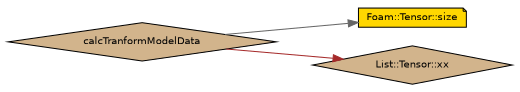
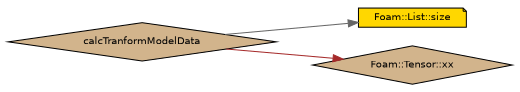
  digraph {
    rankdir=LR
    node [color=black fillcolor=tan fontname=Helvetica fontsize=10 shape=diamond style=filled]
    edge [fontname=Helvetica fontsize=10 labelfontname=Helvetica labelfontsize=10 style=solid]
    n1 [fontcolor=black height=0.2 label=calcTranformModelData width=0.4]
-   n2 [fillcolor=gold height=0.2 label="Foam::Tensor::size" shape=note width=0.4]
-   n3 [height=0.2 label="List::Tensor::xx" width=0.4]
+   n2 [fillcolor=gold height=0.2 label="Foam::List::size" shape=note width=0.4]
+   n3 [height=0.2 label="Foam::Tensor::xx" width=0.4]
    n1 -> n2 [color=gray40]
    n1 -> n3 [color=brown]
  }
